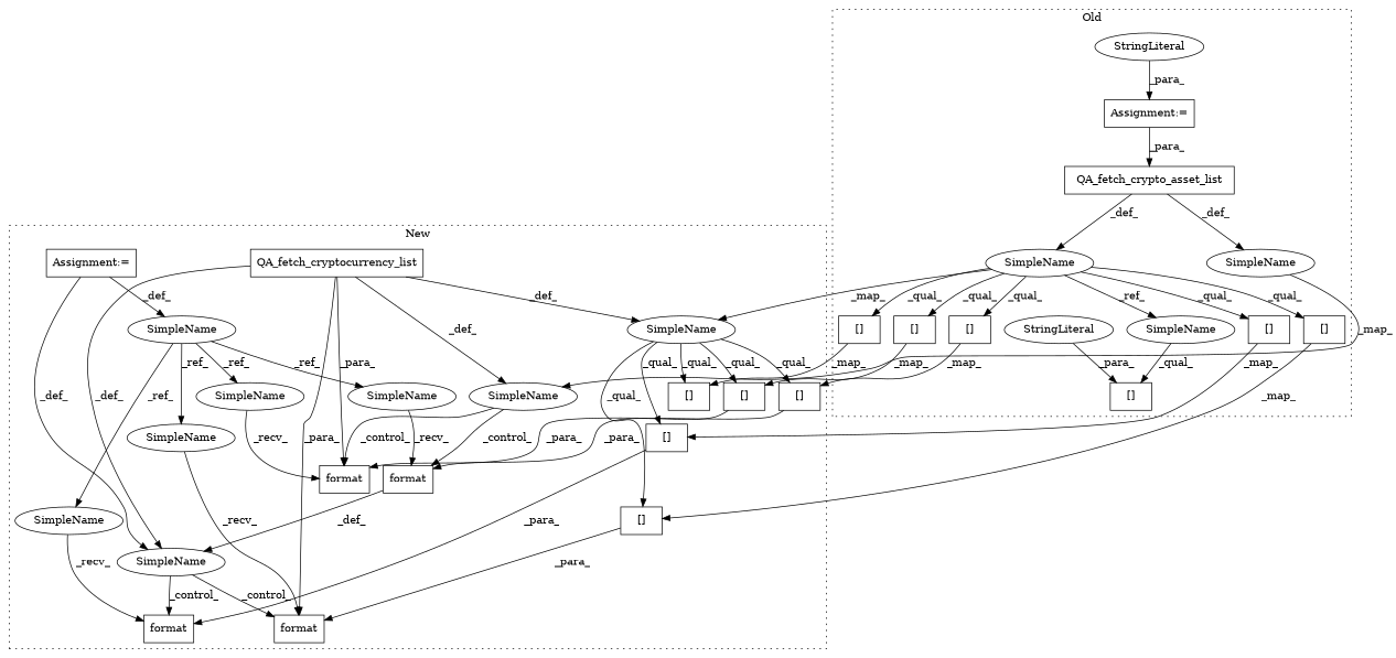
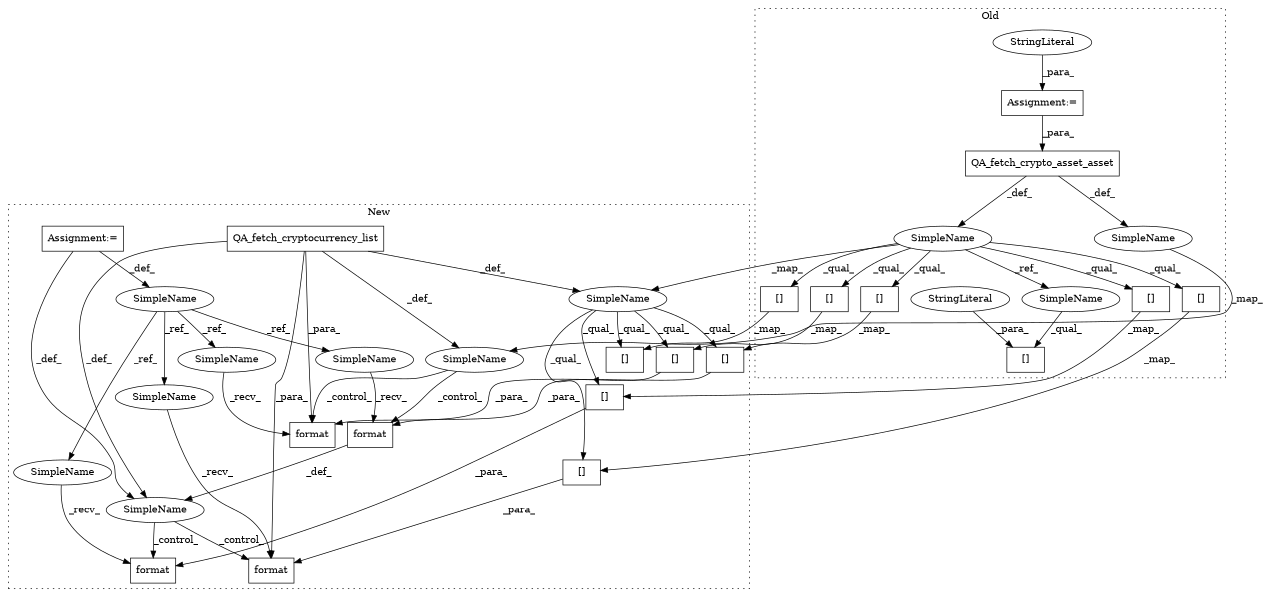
  digraph {
    node [a=2 l="12,1" shape=box]
-   n1 [a=32 l="27,1" label=QA_fetch_crypto_asset_list s="4792,4825"]
+   n1 [a=32 l="27,1" label=QA_fetch_crypto_asset_asset s="4792,4825"]
    n2 [label="[]" s="5906,5926"]
    n3 [a=42 l=5 label=SimpleName s=5518 shape=ellipse]
    n4 [label="[]" s="6320,6340"]
    n5 [a=42 l=11 label=SimpleName s=5559 shape=ellipse]
    n6 [label="[]" s="6753,6773"]
    n7 [label="[]" s="5658,5678"]
    n8 [label="[]" s="8546,8566"]
    n9 [a=7 l=1 label="Assignment:=" s=4763]
    n10 [label="[]" s="5937,5957"]
    n11 [a=45 l=10 label=StringLiteral s=4764 shape=ellipse]
    n12 [a=45 l=8 label=StringLiteral s=5949 shape=ellipse]
    n13 [a=42 l=11 label=SimpleName s=5937 shape=ellipse]
    n14 [a=32 l="7,1" label=format s="7508,7536"]
    n15 [label="[]" s="7515,7535"]
    n16 [a=42 l=5 label=SimpleName s=7080 shape=ellipse]
    n17 [a=32 l="7,1" label=format s="7915,7943"]
    n18 [label="[]" s="7922,7942"]
    n19 [a=42 l=11 label=SimpleName s=7121 shape=ellipse]
    n20 [label="[]" s="8376,8396"]
    n21 [a=32 l="7,1" label=format s="8369,8397"]
    n22 [label="[]" s="7243,7263"]
    n23 [a=32 l="7,1" label=format s="7236,7264"]
    n24 [label="[]" s="10260,10280"]
    n25 [a=42 label=SimpleName shape=ellipse l=""]
    n26 [a=42 l=15 label=SimpleName s=6366 shape=ellipse]
    n27 [a=32 l="29,1" label=QA_fetch_cryptocurrency_list s="6415,6461"]
    n28 [a=7 l=1 label="Assignment:=" s=6381]
    n29 [a=42 l=15 label=SimpleName s=7220 shape=ellipse]
    n30 [a=42 l=15 label=SimpleName s=8353 shape=ellipse]
    n31 [a=42 l=15 label=SimpleName s=7899 shape=ellipse]
    n32 [a=42 l=15 label=SimpleName s=7492 shape=ellipse]
    subgraph cluster_1 {
      label=Old
      style=dotted
      n1
      n2
      n3
      n4
      n5
      n6
      n7
      n8
      n9
      n10
      n11
      n12
      n13
    }
    subgraph cluster_2 {
      label=New
      style=dotted
      n14
      n15
      n16
      n17
      n18
      n19
      n20
      n21
      n22
      n23
      n24
      n25
      n26
      n27
      n28
      n29
      n30
      n31
      n32
    }
    n1 -> n3 [label=_def_]
    n1 -> n5 [label=_def_]
    n2 -> n15 [label=_map_]
    n3 -> n16 [label=_map_]
    n4 -> n18 [label=_map_]
    n5 -> n2 [label=_qual_]
    n5 -> n4 [label=_qual_]
    n5 -> n6 [label=_qual_]
    n5 -> n7 [label=_qual_]
    n5 -> n8 [label=_qual_]
    n5 -> n13 [label=_ref_]
    n5 -> n19 [label=_map_]
    n6 -> n20 [label=_map_]
    n7 -> n22 [label=_map_]
    n8 -> n24 [label=_map_]
    n9 -> n1 [label=_para_]
    n11 -> n9 [label=_para_]
    n12 -> n10 [label=_para_]
    n13 -> n10 [label=_qual_]
    n14 -> n25 [label=_def_]
    n15 -> n14 [label=_para_]
    n16 -> n14 [label=_control_]
    n16 -> n23 [label=_control_]
    n18 -> n17 [label=_para_]
    n19 -> n15 [label=_qual_]
    n19 -> n18 [label=_qual_]
    n19 -> n20 [label=_qual_]
    n19 -> n22 [label=_qual_]
    n19 -> n24 [label=_qual_]
    n20 -> n21 [label=_para_]
    n22 -> n23 [label=_para_]
    n25 -> n17 [label=_control_]
    n25 -> n21 [label=_control_]
    n26 -> n29 [label=_ref_]
    n26 -> n30 [label=_ref_]
    n26 -> n31 [label=_ref_]
    n26 -> n32 [label=_ref_]
    n27 -> n16 [label=_def_]
    n27 -> n19 [label=_def_]
    n27 -> n21 [label=_para_]
    n27 -> n23 [label=_para_]
    n27 -> n25 [label=_def_]
    n28 -> n25 [label=_def_]
    n28 -> n26 [label=_def_]
    n29 -> n23 [label=_recv_]
    n30 -> n21 [label=_recv_]
    n31 -> n17 [label=_recv_]
    n32 -> n14 [label=_recv_]
  }
